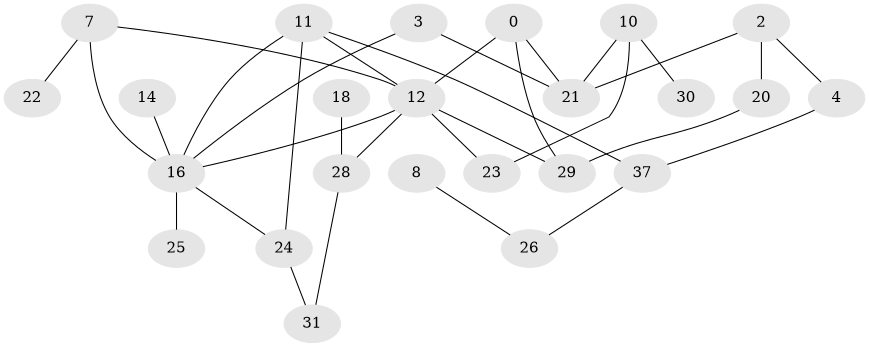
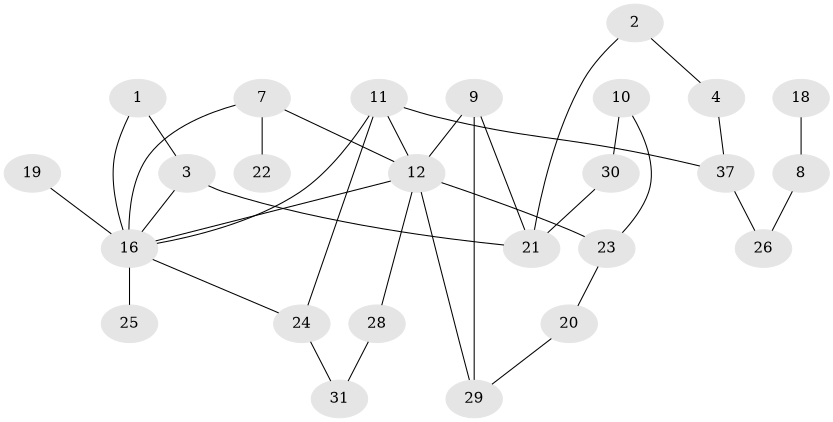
  graph {
    node [color=gray90 style=filled]
    edge [weight=1.0]
+   1
    3
    16
    21
    24
    25
    2
    4
    20
    n10 [label=37]
    29
    31
    26
    7
    12
    22
    23
    28
    8
-   9 [label=0]
+   9
    10
    30
    11
-   14
+   14 [label=19]
    18
+   1 -- 3
+   1 -- 16
    3 -- 16
    3 -- 21
    16 -- 24
    16 -- 25 [weight=3.0]
    24 -- 31
    2 -- 21
    2 -- 4
-   2 -- 20
+   23 -- 20
    4 -- n10
    20 -- 29
    n10 -- 26
    7 -- 16
    7 -- 12
    7 -- 22
    12 -- 16
    12 -- 29
    12 -- 23
    12 -- 28
    28 -- 31
    8 -- 26
    9 -- 21
    9 -- 29
    9 -- 12
-   10 -- 21
+   30 -- 21
    10 -- 23
    10 -- 30
    11 -- 16
    11 -- 24
    11 -- n10
    11 -- 12
    14 -- 16 [weight=3.0]
-   18 -- 28
+   18 -- 8
  }
